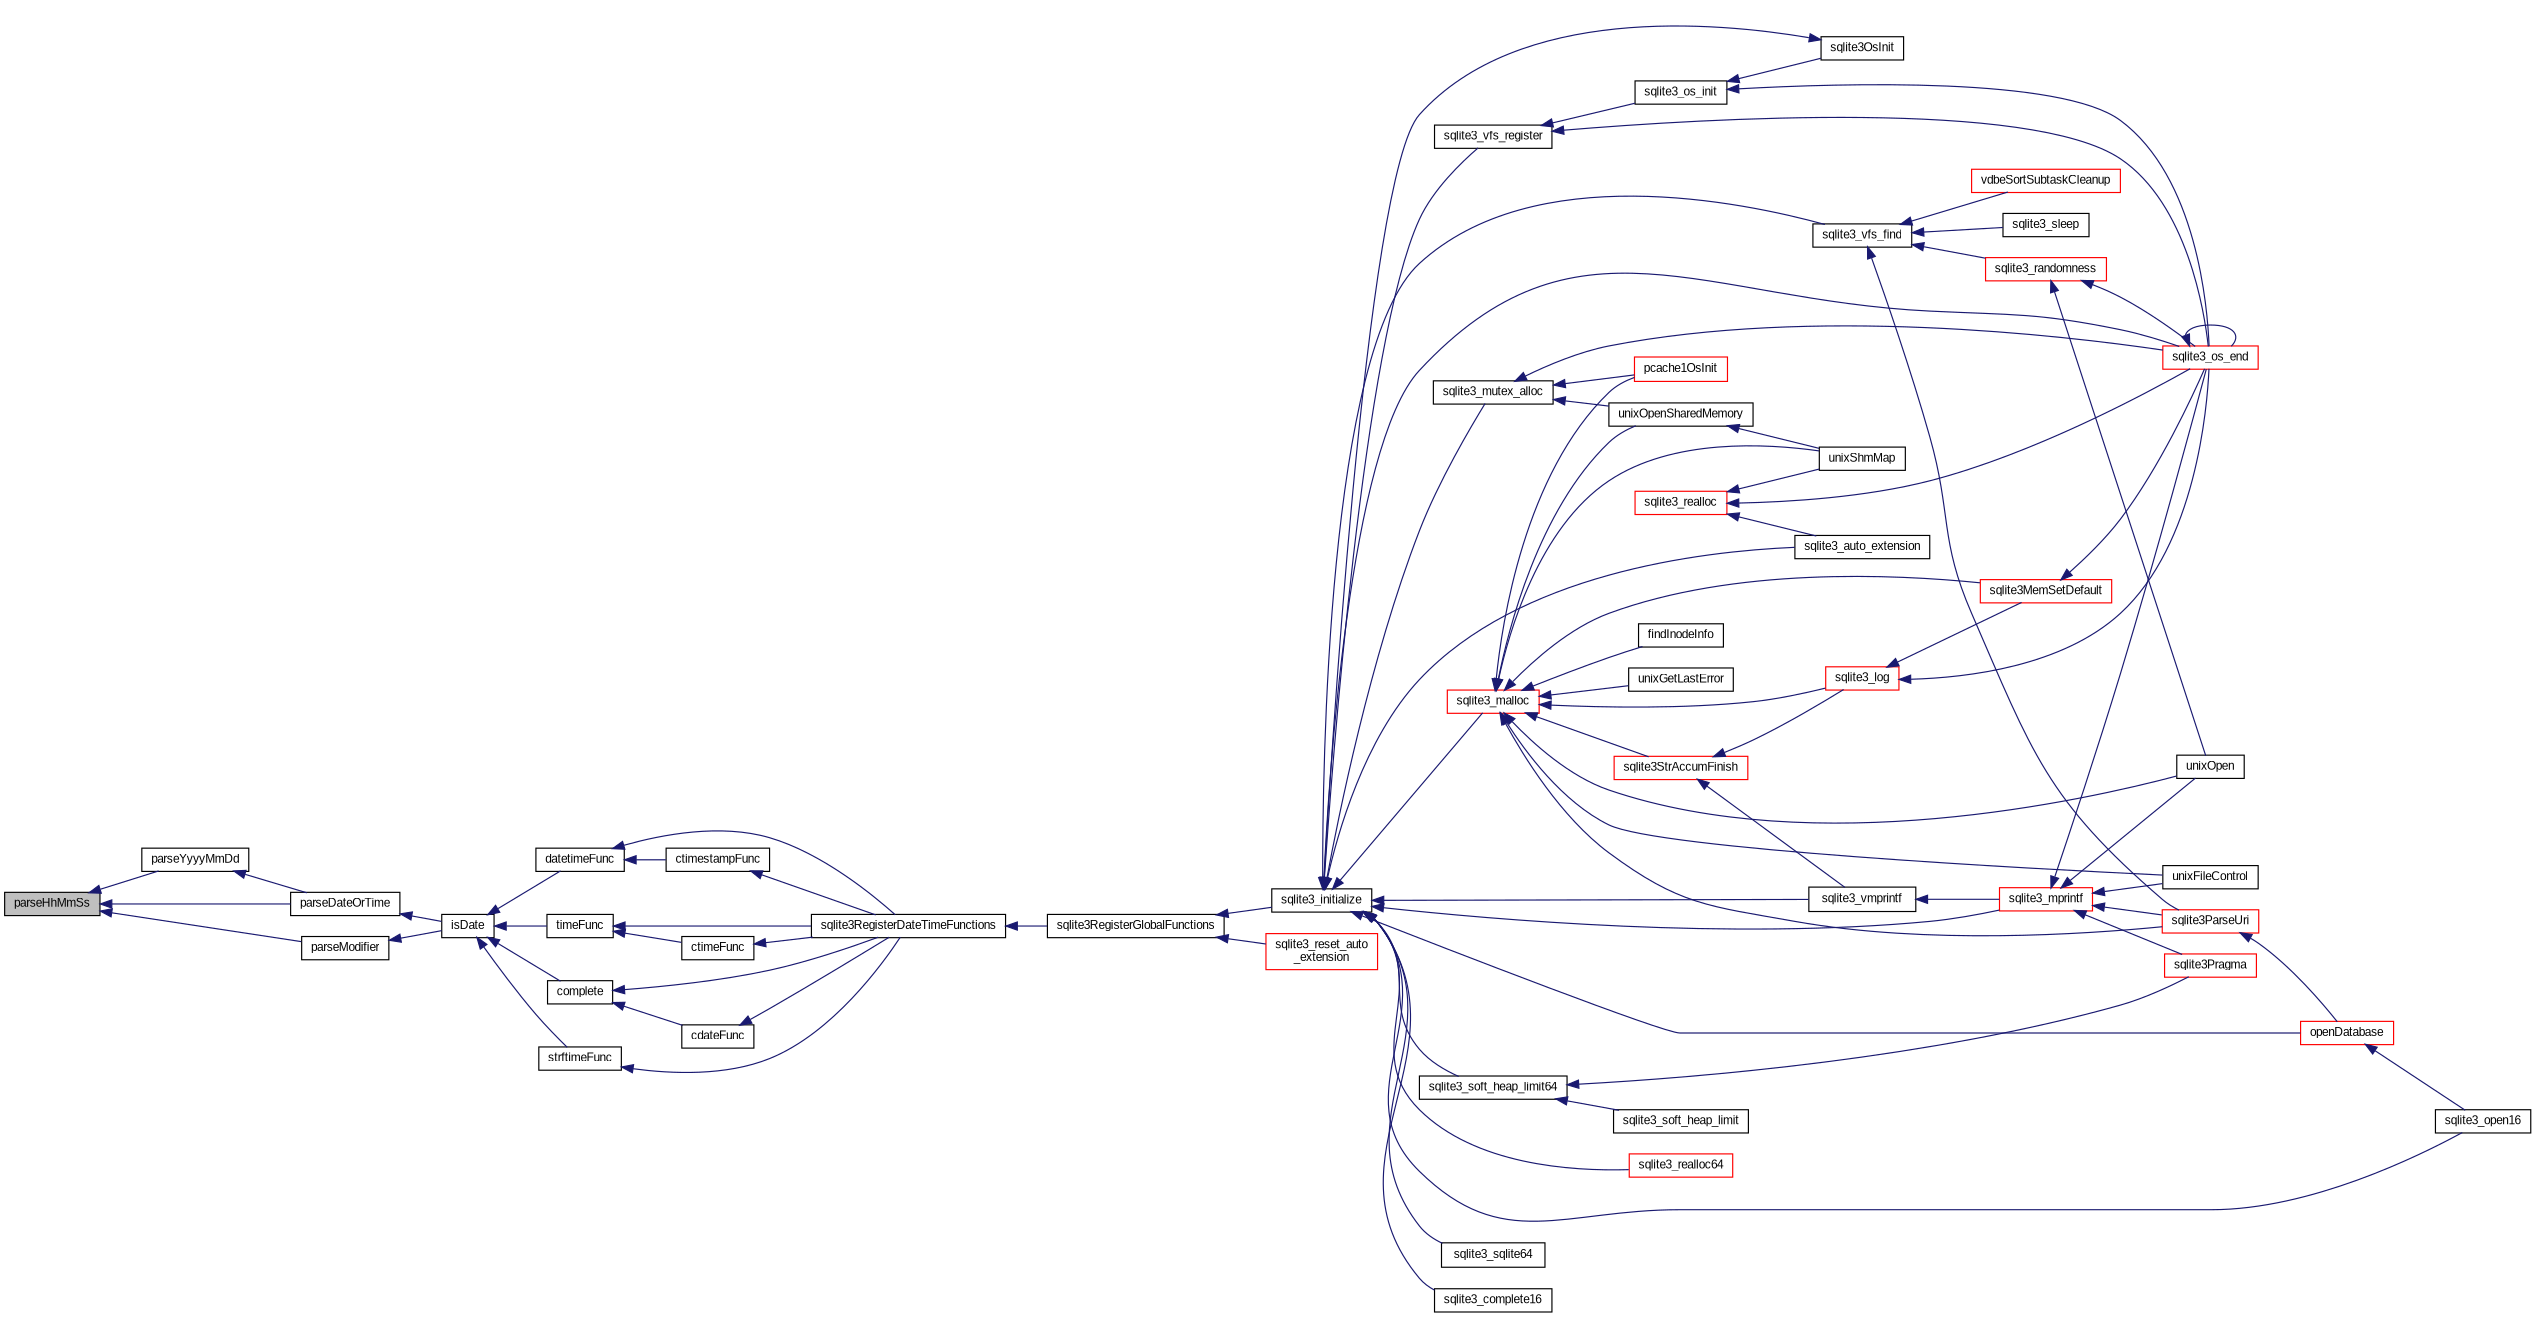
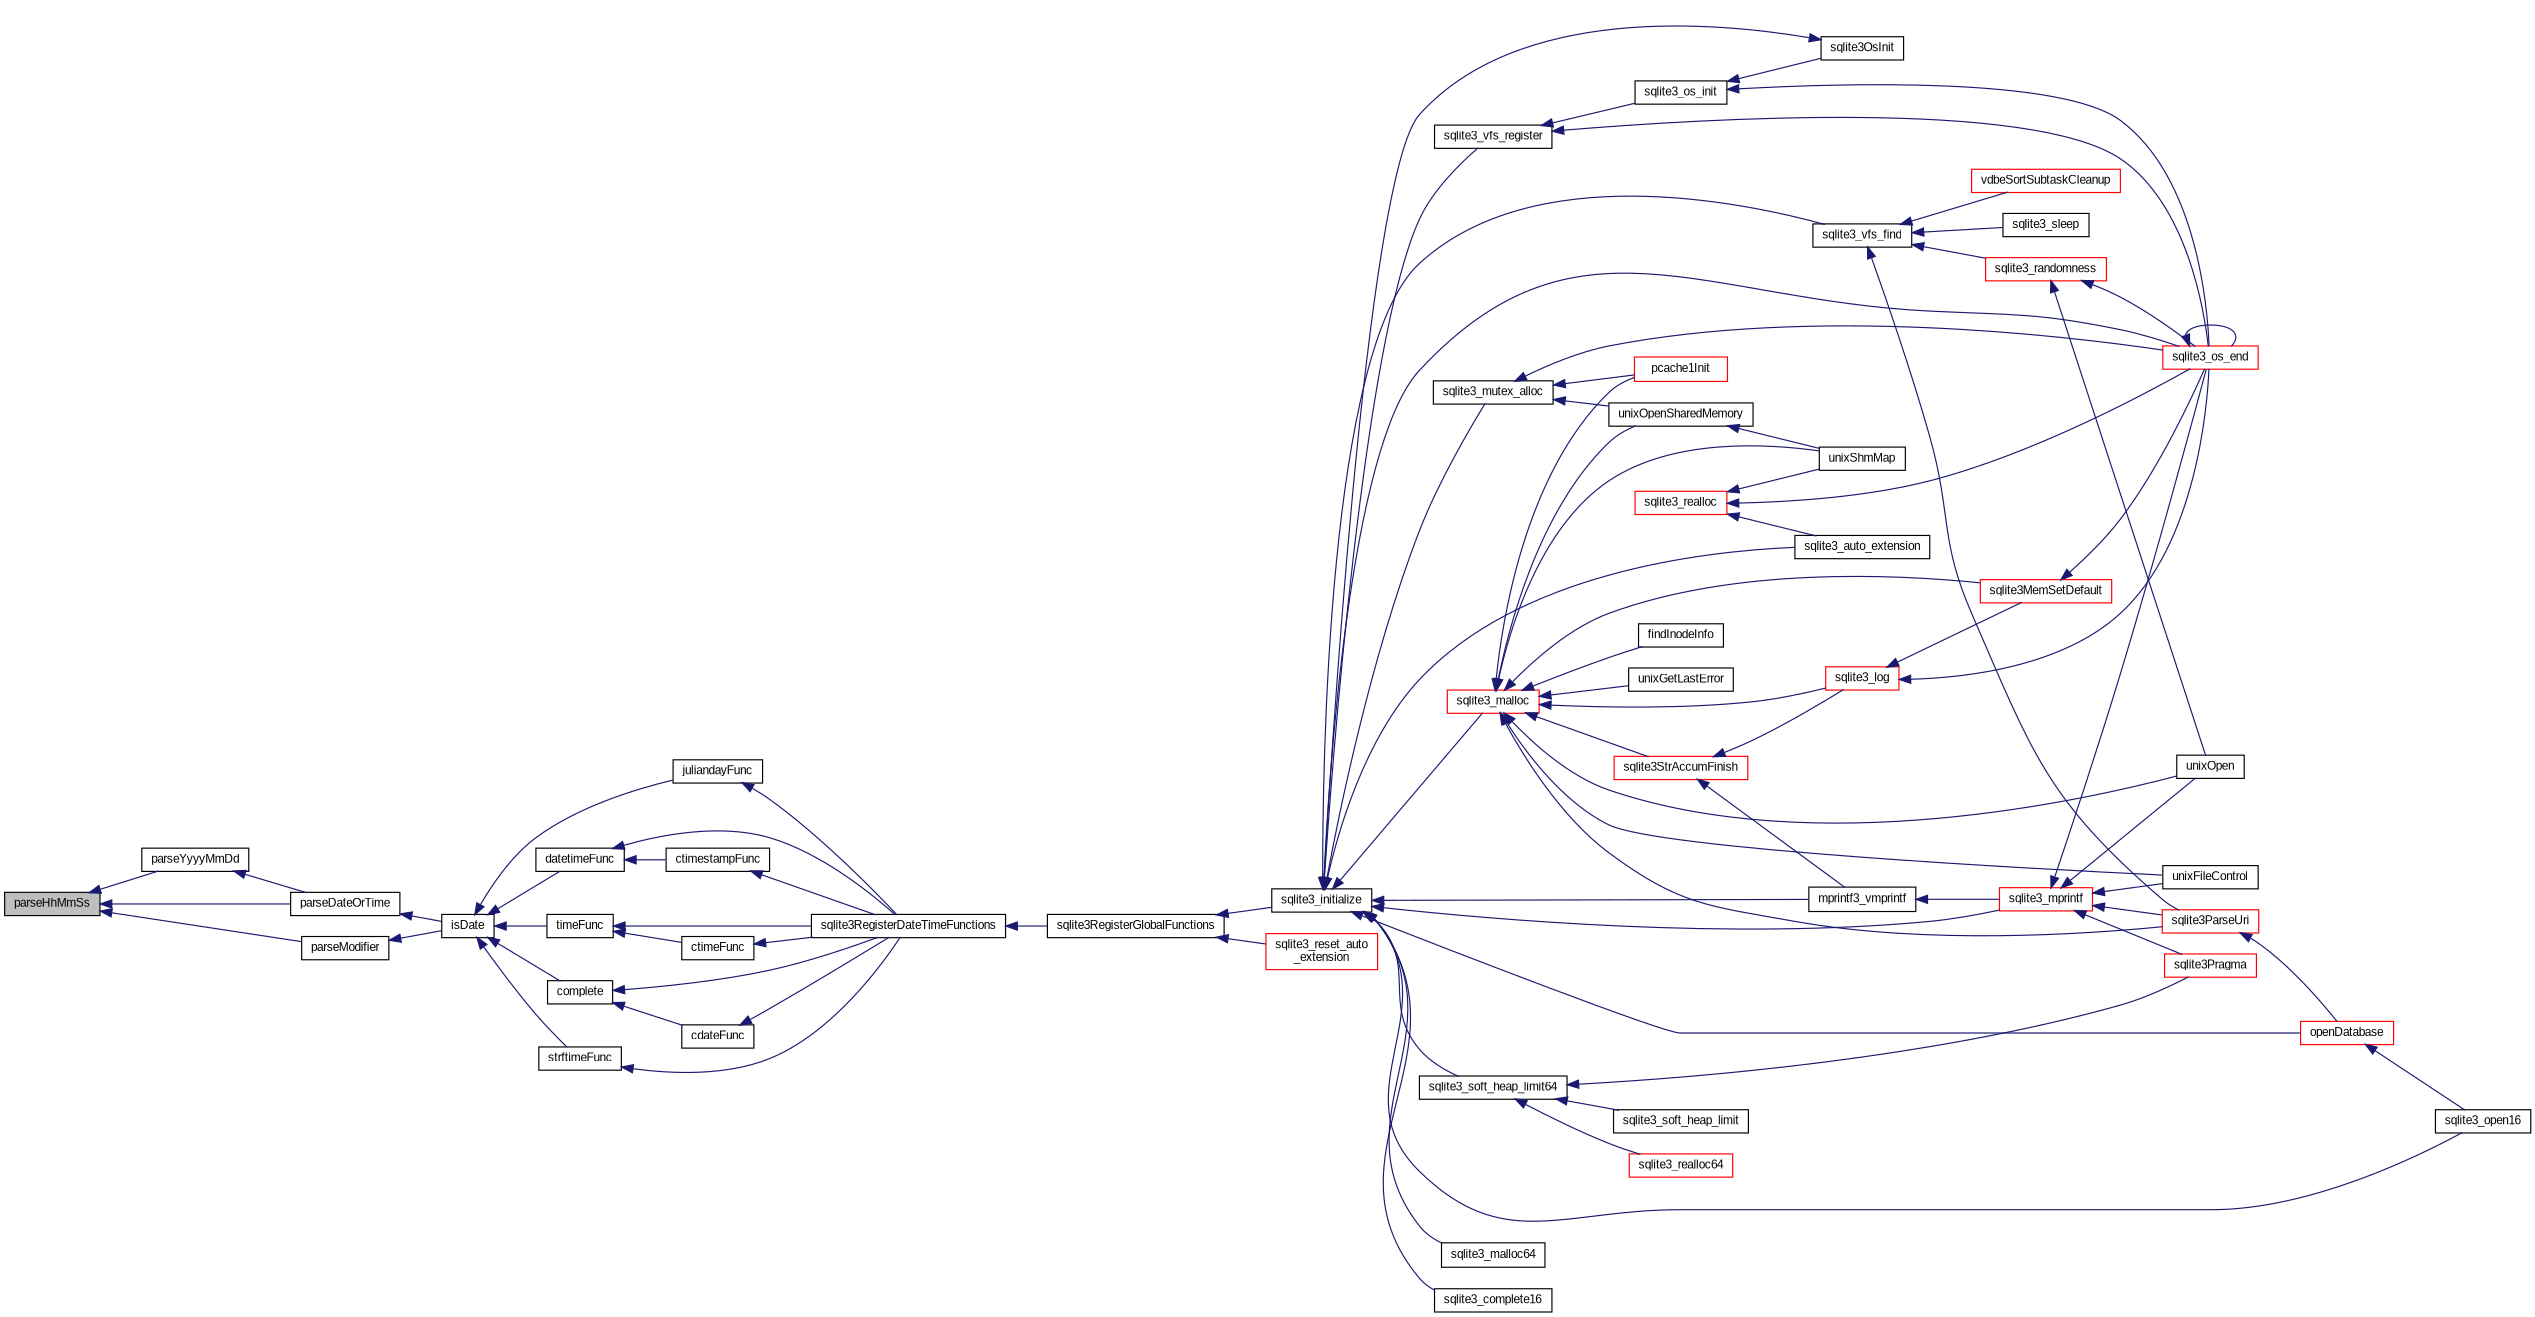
  digraph {
    fontname="Liberation Sans"
    rankdir=LR
    node [color=black fillcolor=white fontname="Liberation Sans" fontsize=10 shape=record style=filled]
    edge [color=midnightblue dir=back fontname="Liberation Sans" fontsize=10 labelfontname=FreeSans labelfontsize=10 style=solid]
    n1 [fillcolor=grey75 fontcolor=black height=0.2 label=parseHhMmSs width=0.4]
    n2 [height=0.2 label=parseYyyyMmDd width=0.4]
    n3 [height=0.2 label=parseDateOrTime width=0.4]
    n4 [height=0.2 label=parseModifier width=0.4]
    n5 [height=0.2 label=isDate width=0.4]
+   n6 [height=0.2 label=juliandayFunc width=0.4]
    n7 [height=0.2 label=datetimeFunc width=0.4]
    n8 [height=0.2 label=timeFunc width=0.4]
    n9 [height=0.2 label=complete width=0.4]
    n10 [height=0.2 label=strftimeFunc width=0.4]
    n11 [height=0.2 label=sqlite3RegisterDateTimeFunctions width=0.4]
    n12 [height=0.2 label=ctimestampFunc width=0.4]
    n13 [height=0.2 label=ctimeFunc width=0.4]
    n14 [height=0.2 label=cdateFunc width=0.4]
    n15 [height=0.2 label=sqlite3RegisterGlobalFunctions width=0.4]
    n16 [height=0.2 label=sqlite3_initialize width=0.4]
    n17 [color=red height=0.2 label="sqlite3_reset_auto\l_extension" width=0.4]
    n18 [height=0.2 label=sqlite3_vfs_find width=0.4]
    n19 [color=red height=0.2 label=sqlite3_os_end width=0.4]
    n20 [color=red height=0.2 label=openDatabase width=0.4]
    n21 [height=0.2 label=sqlite3_open16 width=0.4]
    n22 [height=0.2 label=sqlite3_vfs_register width=0.4]
    n23 [height=0.2 label=sqlite3_mutex_alloc width=0.4]
    n24 [height=0.2 label=sqlite3_soft_heap_limit64 width=0.4]
    n25 [color=red height=0.2 label=sqlite3_malloc width=0.4]
-   n26 [height=0.2 label=sqlite3_vmprintf width=0.4]
+   n26 [height=0.2 label=mprintf3_vmprintf width=0.4]
    n27 [color=red height=0.2 label=sqlite3_mprintf width=0.4]
-   n28 [height=0.2 label=sqlite3_sqlite64 width=0.4]
+   n28 [height=0.2 label=sqlite3_malloc64 width=0.4]
    n29 [height=0.2 label=sqlite3_auto_extension width=0.4]
    n30 [color=red height=0.2 label=sqlite3_realloc64 width=0.4]
    n31 [height=0.2 label=sqlite3_complete16 width=0.4]
    n32 [color=red height=0.2 label=sqlite3_randomness width=0.4]
    n33 [color=red height=0.2 label=vdbeSortSubtaskCleanup width=0.4]
    n34 [color=red height=0.2 label=sqlite3ParseUri width=0.4]
    n35 [height=0.2 label=sqlite3_sleep width=0.4]
    n36 [height=0.2 label=sqlite3_os_init width=0.4]
    n37 [height=0.2 label=unixOpenSharedMemory width=0.4]
-   n38 [color=red height=0.2 label=pcache1OsInit width=0.4]
+   n38 [color=red height=0.2 label=pcache1Init width=0.4]
    n39 [height=0.2 label=sqlite3_soft_heap_limit width=0.4]
    n40 [color=red height=0.2 label=sqlite3Pragma width=0.4]
    n41 [height=0.2 label=unixOpen width=0.4]
    n42 [height=0.2 label=unixShmMap width=0.4]
    n43 [color=red height=0.2 label=sqlite3MemSetDefault width=0.4]
    n44 [color=red height=0.2 label=sqlite3StrAccumFinish width=0.4]
    n45 [height=0.2 label=unixFileControl width=0.4]
    n46 [color=red height=0.2 label=sqlite3_log width=0.4]
    n47 [height=0.2 label=findInodeInfo width=0.4]
    n48 [height=0.2 label=unixGetLastError width=0.4]
    n49 [color=red height=0.2 label=sqlite3_realloc width=0.4]
    n50 [height=0.2 label=sqlite3OsInit width=0.4]
    n1 -> n2
    n1 -> n3
    n1 -> n4
    n2 -> n3
    n3 -> n5
    n4 -> n5
+   n5 -> n6
    n5 -> n7
    n5 -> n8
    n5 -> n9
    n5 -> n10
+   n6 -> n11
    n7 -> n11
    n7 -> n12
    n8 -> n11
    n8 -> n13
    n9 -> n11
    n9 -> n14
    n10 -> n11
    n11 -> n15
    n12 -> n11
    n13 -> n11
    n14 -> n11
    n15 -> n16
    n15 -> n17
    n16 -> n18
    n16 -> n19
    n16 -> n20
    n16 -> n21
    n16 -> n22
    n16 -> n23
    n16 -> n24
    n16 -> n25
    n16 -> n26
    n16 -> n27
    n16 -> n28
    n16 -> n29
-   n16 -> n30
+   n24 -> n30
    n16 -> n31
    n18 -> n32
    n18 -> n33
    n18 -> n34
    n18 -> n35
    n19 -> n19
    n20 -> n21
    n22 -> n19
    n22 -> n36
    n23 -> n19
    n23 -> n37
    n23 -> n38
    n24 -> n39
    n24 -> n40
    n25 -> n34
    n25 -> n37
    n25 -> n38
    n25 -> n41
    n25 -> n42
    n25 -> n43
    n25 -> n44
    n25 -> n45
    n25 -> n46
    n25 -> n47
    n25 -> n48
    n26 -> n27
    n27 -> n19
    n27 -> n34
    n27 -> n40
    n27 -> n41
    n27 -> n45
    n32 -> n19
    n32 -> n41
    n34 -> n20
    n36 -> n19
    n36 -> n50
    n37 -> n42
    n43 -> n19
    n44 -> n26
    n44 -> n46
    n46 -> n19
    n46 -> n43
    n49 -> n19
    n49 -> n29
    n49 -> n42
    n50 -> n16
  }
